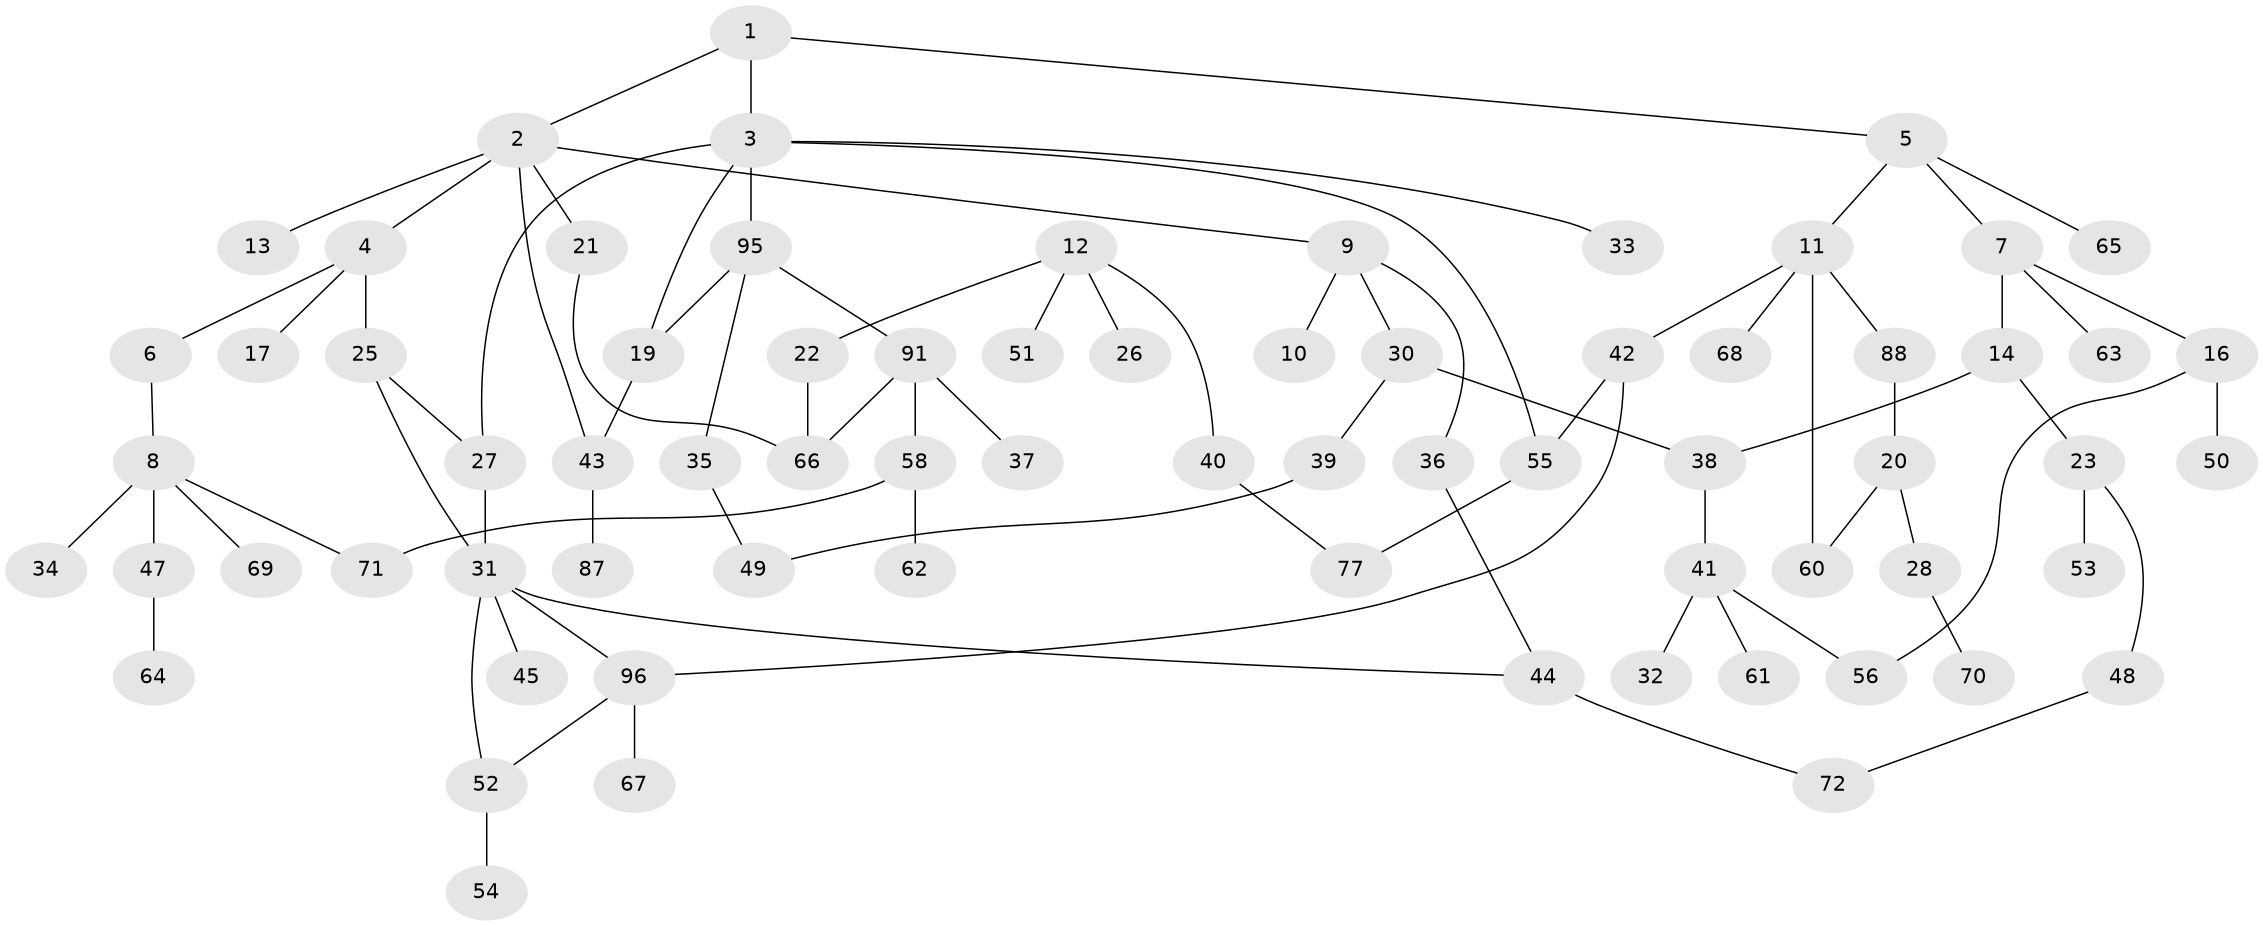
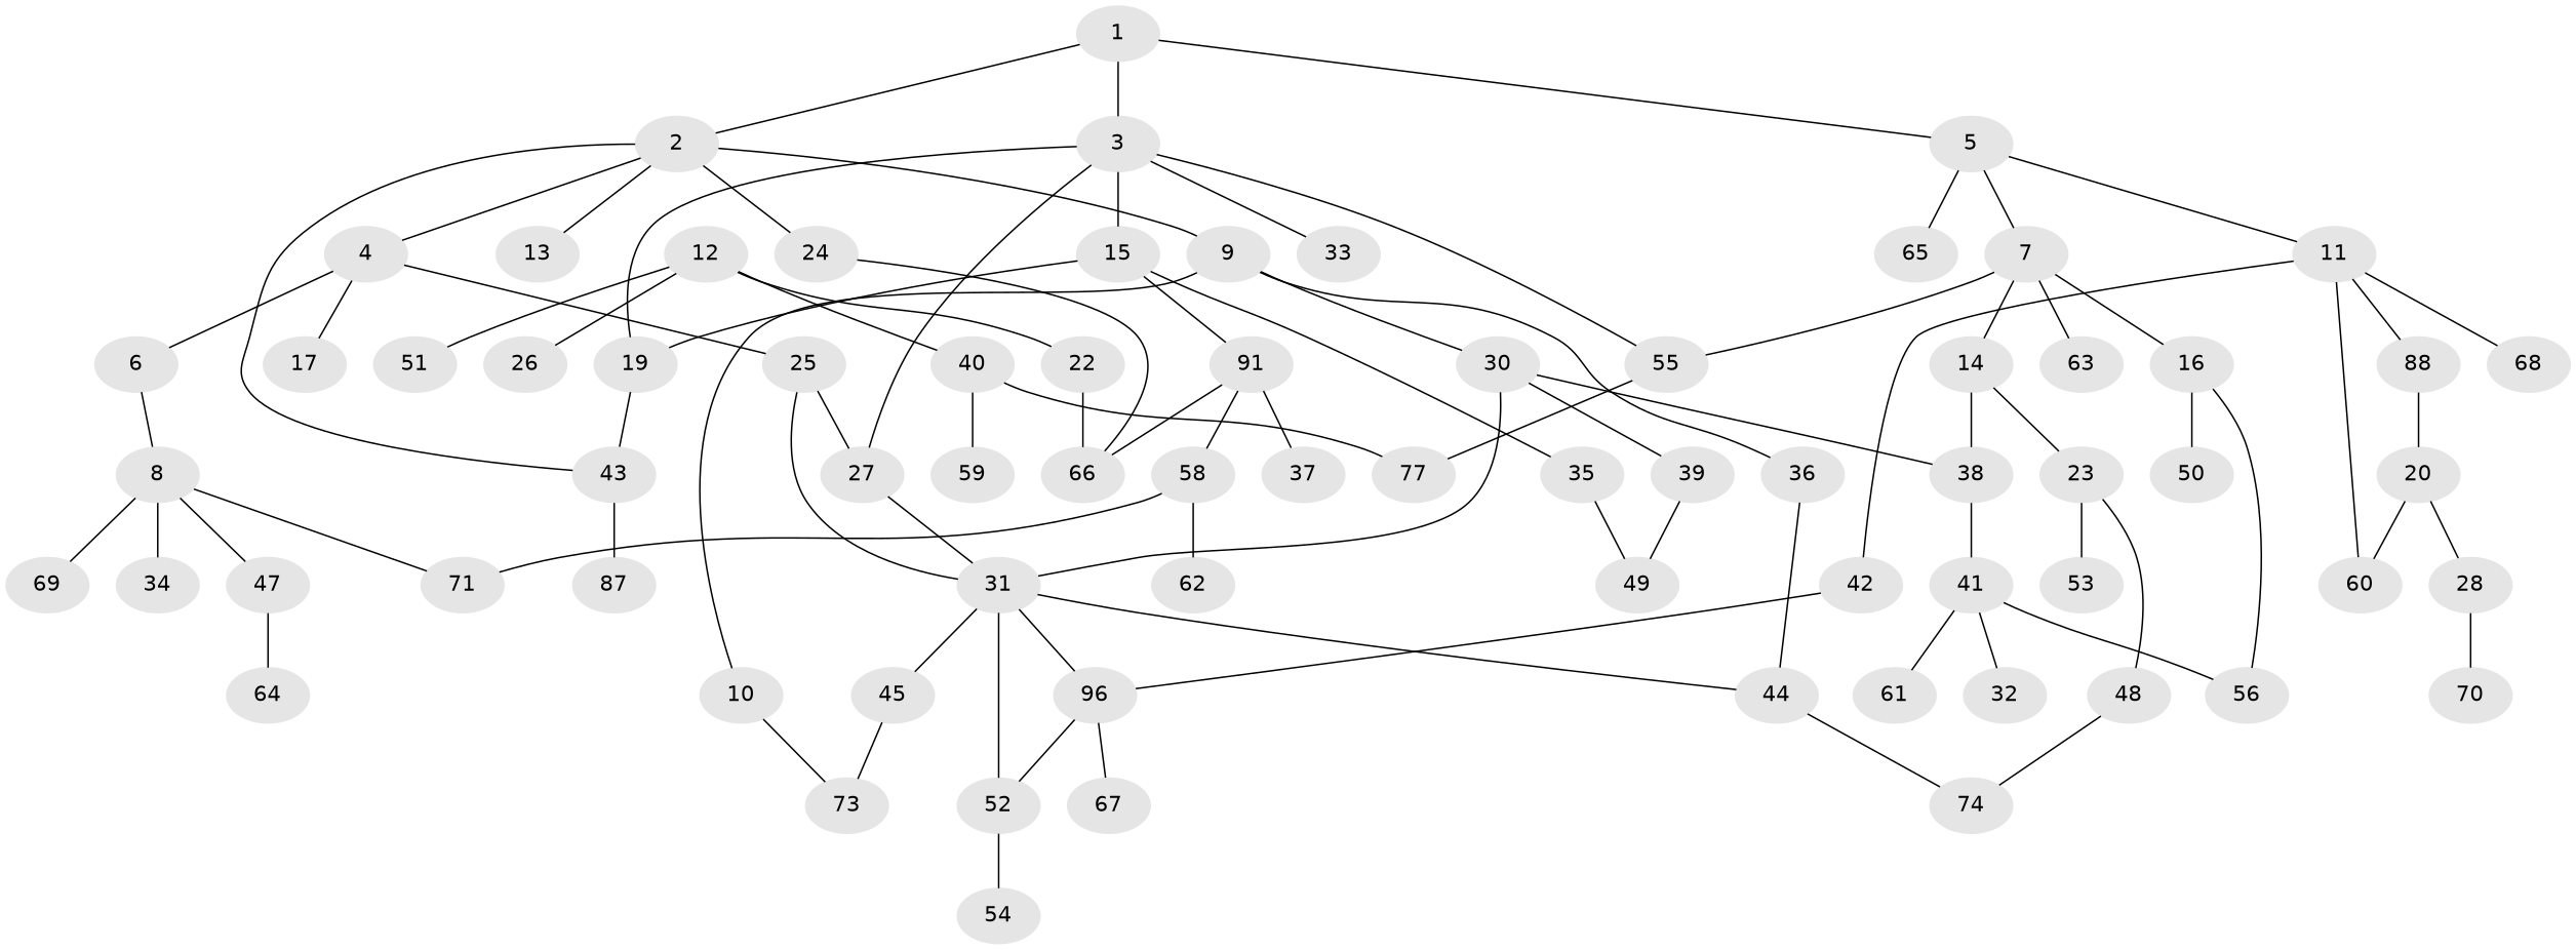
  graph {
    fontname="DejaVu Sans"
    node [color=gray90 fontname="DejaVu Sans" style=filled]
    edge [fontname="DejaVu Sans"]
    1
    2
    3
    5
    4
    9
    13
-   24 [label=21]
+   24
    43
-   15 [label=95]
+   15
    19
    27
    33
    55
    7
    11
    65
    6
    17
    25
    10
    30
    36
    66
    n25 [label=87]
    n26 [label=91]
    35
    31
    n29 [label=77]
    8
    14
    16
    63
    n34 [label=88]
    42
    60
    68
    34
    47
    69
    71
    23
    38
    50
    56
    12
    22
    26
    40
    51
    64
+   73
    39
    44
    20
    n56 [label=96]
+   59
    48
    53
    41
    37
    58
    49
    28
    70
    62
-   74 [label=72]
+   74
    45
    52
    67
    54
    32
    61
    1 -- 2
    1 -- 3
    1 -- 5
    2 -- 4
    2 -- 9
    2 -- 13
    2 -- 24
    2 -- 43
    3 -- 15
    3 -- 19
    3 -- 27
    3 -- 33
    3 -- 55
    5 -- 7
    5 -- 11
    5 -- 65
    4 -- 6
    4 -- 17
    4 -- 25
    9 -- 10
    9 -- 30
    9 -- 36
    24 -- 66
    43 -- n25
    15 -- 19
    15 -- n26
    15 -- 35
    19 -- 43
    27 -- 31
    55 -- n29
    7 -- 14
    7 -- 16
    7 -- 63
    11 -- n34
    11 -- 42
    11 -- 60
    11 -- 68
    6 -- 8
    25 -- 27
    25 -- 31
+   10 -- 73
+   30 -- 31
    30 -- 38
    30 -- 39
    36 -- 44
    n26 -- 66
    n26 -- 37
    n26 -- 58
    35 -- 49
    31 -- 44
    31 -- n56
    31 -- 45
    31 -- 52
    8 -- 34
    8 -- 47
    8 -- 69
    8 -- 71
    14 -- 23
    14 -- 38
    16 -- 50
    16 -- 56
    n34 -- 20
-   42 -- 55
+   7 -- 55
    42 -- n56
    47 -- 64
    23 -- 48
    23 -- 53
    38 -- 41
    12 -- 22
    12 -- 26
    12 -- 40
    12 -- 51
    22 -- 66
    40 -- n29
+   40 -- 59
    39 -- 49
    44 -- 74
    20 -- 60
    20 -- 28
    n56 -- 52
    n56 -- 67
    48 -- 74
    41 -- 56
    41 -- 32
    41 -- 61
    58 -- 71
    58 -- 62
    28 -- 70
+   45 -- 73
    52 -- 54
  }
